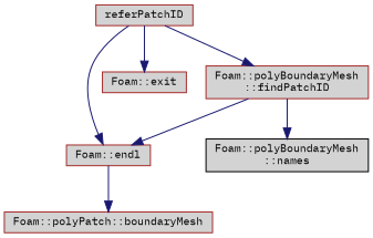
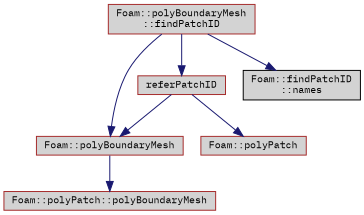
  digraph {
    fontname="IBM Plex Mono"
    rankdir=TB
    node [color=brown fillcolor=lightgrey fontname="IBM Plex Mono" fontsize=10 shape=record style=filled]
    edge [color=midnightblue fontname="IBM Plex Mono" fontsize=10 labelfontname=Helvetica labelfontsize=10 style=solid]
    n1 [fontcolor=black height=0.2 label=referPatchID width=0.4]
-   n2 [height=0.2 label="Foam::endl" width=0.4]
-   n3 [height=0.2 label="Foam::exit" width=0.4]
+   n2 [height=0.2 label="Foam::polyBoundaryMesh" width=0.4]
+   n3 [height=0.2 label="Foam::polyPatch" width=0.4]
    n4 [height=0.2 label="Foam::polyBoundaryMesh\l::findPatchID" width=0.4]
-   n5 [height=0.2 label="Foam::polyPatch::boundaryMesh" width=0.4]
-   n6 [color=black height=0.2 label="Foam::polyBoundaryMesh\l::names" width=0.4]
+   n5 [height=0.2 label="Foam::polyPatch::polyBoundaryMesh" width=0.4]
+   n6 [color=black height=0.2 label="Foam::findPatchID\l::names" width=0.4]
    n1 -> n2
    n1 -> n3
-   n1 -> n4
+   n4 -> n1
    n2 -> n5
    n4 -> n2
    n4 -> n6
  }
